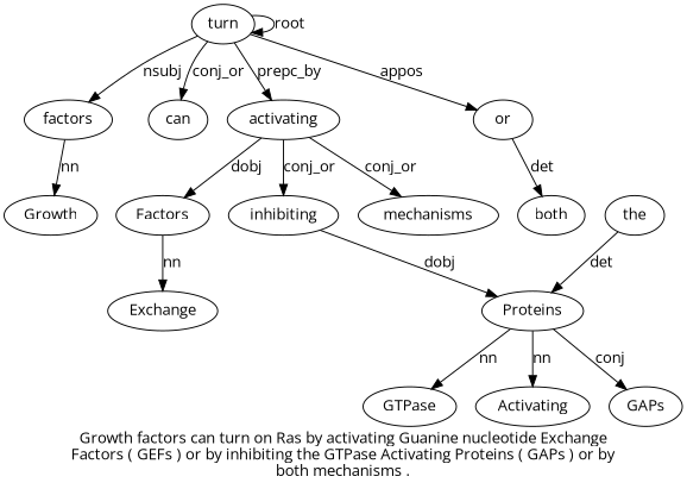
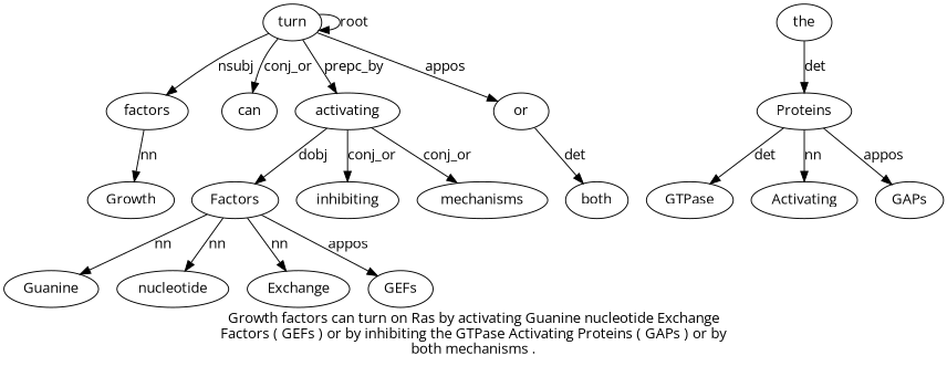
  digraph {
    fontname="Open Sans"
    label="Growth factors can turn on Ras by activating Guanine nucleotide Exchange\nFactors ( GEFs ) or by inhibiting the GTPase Activating Proteins ( GAPs ) or by\nboth mechanisms ."
    node [fillcolor=white fontname="Open Sans" style=filled]
    edge [fontname="Open Sans"]
    n1 [label=factors]
    n2 [label=Growth]
    n3 [label=turn]
    n4 [label=can]
    n5 [label=activating]
    n6 [label=or]
    n7 [label=Factors]
    n8 [label=inhibiting]
    n9 [label=mechanisms]
    n10 [label=both]
+   n11 [label=Guanine]
+   n12 [label=nucleotide]
    n13 [label=Exchange]
+   n14 [label=GEFs]
    n15 [label=Proteins]
    n16 [label=GTPase]
    n17 [label=Activating]
    n18 [label=GAPs]
    n19 [label=the]
    n1 -> n2 [label=nn]
    n3 -> n1 [label=nsubj]
    n3 -> n3 [label=root]
    n3 -> n4 [label=conj_or]
    n3 -> n5 [label=prepc_by]
    n3 -> n6 [label=appos]
    n5 -> n7 [label=dobj]
    n5 -> n8 [label=conj_or]
    n5 -> n9 [label=conj_or]
    n6 -> n10 [label=det]
+   n7 -> n11 [label=nn]
+   n7 -> n12 [label=nn]
    n7 -> n13 [label=nn]
-   n8 -> n15 [label=dobj]
-   n15 -> n16 [label=nn]
+   n7 -> n14 [label=appos]
+   n15 -> n16 [label=det]
    n15 -> n17 [label=nn]
-   n15 -> n18 [label=conj]
+   n15 -> n18 [label=appos]
    n19 -> n15 [label=det]
  }
